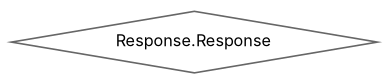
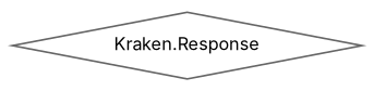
  digraph {
    rankdir=LR
    fontname=Inter
-   n1 [color=gray40 fillcolor=white fontname=Inter fontsize=10 height=0.2 label="Response.Response" shape=diamond style=filled width=0.4]
+   n1 [color=gray40 fillcolor=white fontname=Inter fontsize=10 height=0.2 label="Kraken.Response" shape=diamond style=filled width=0.4]
  }
